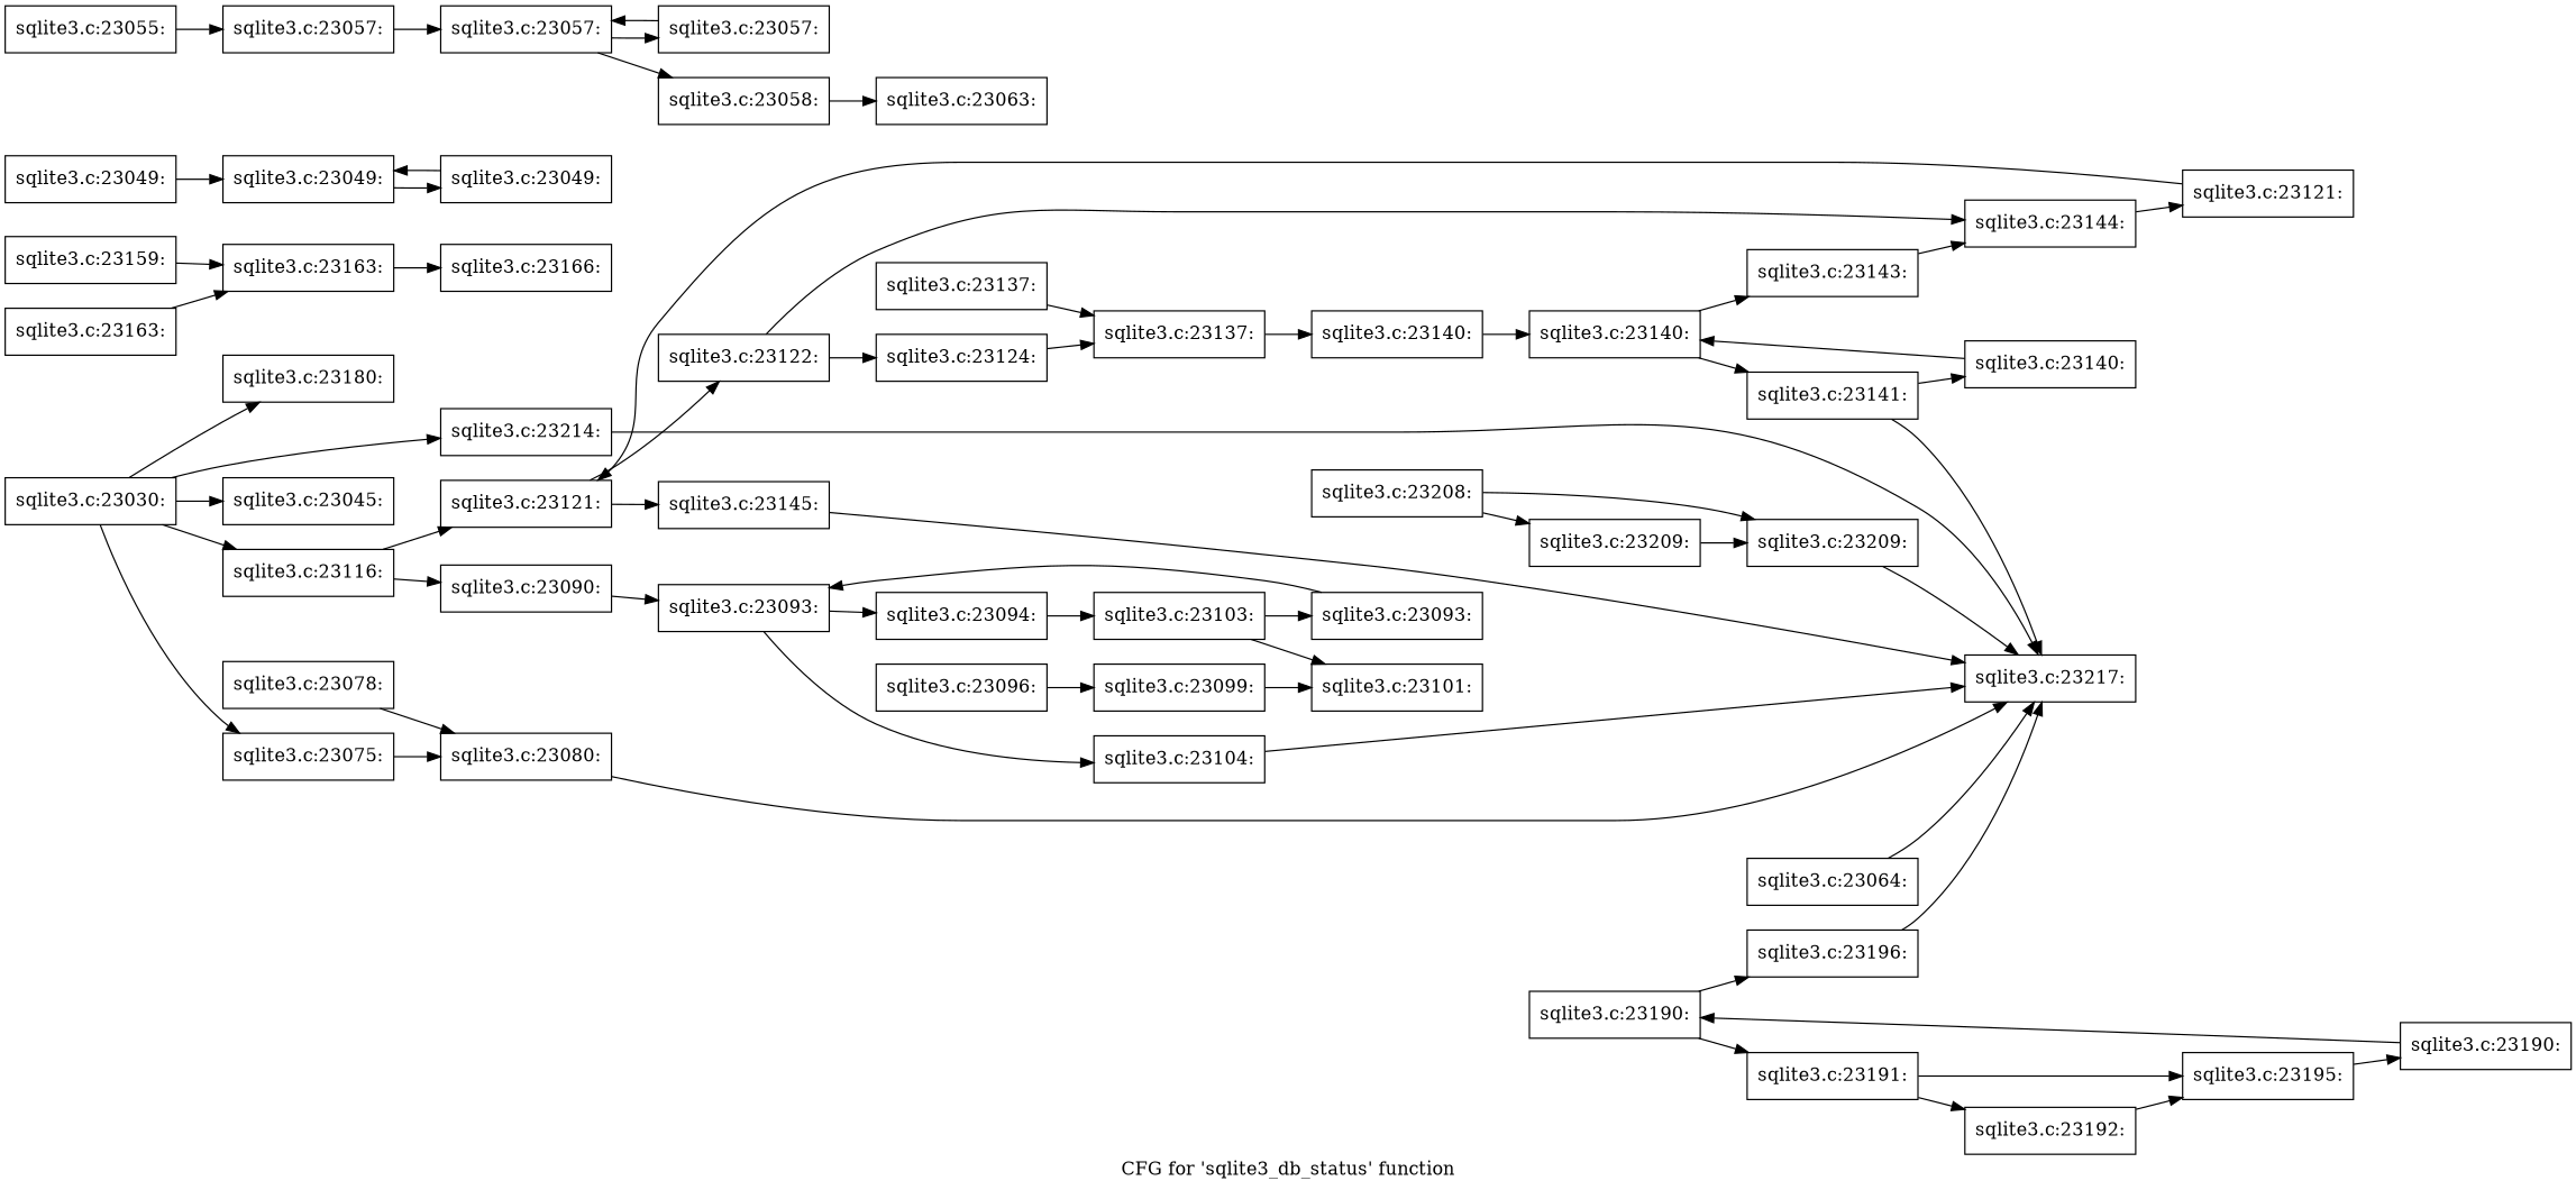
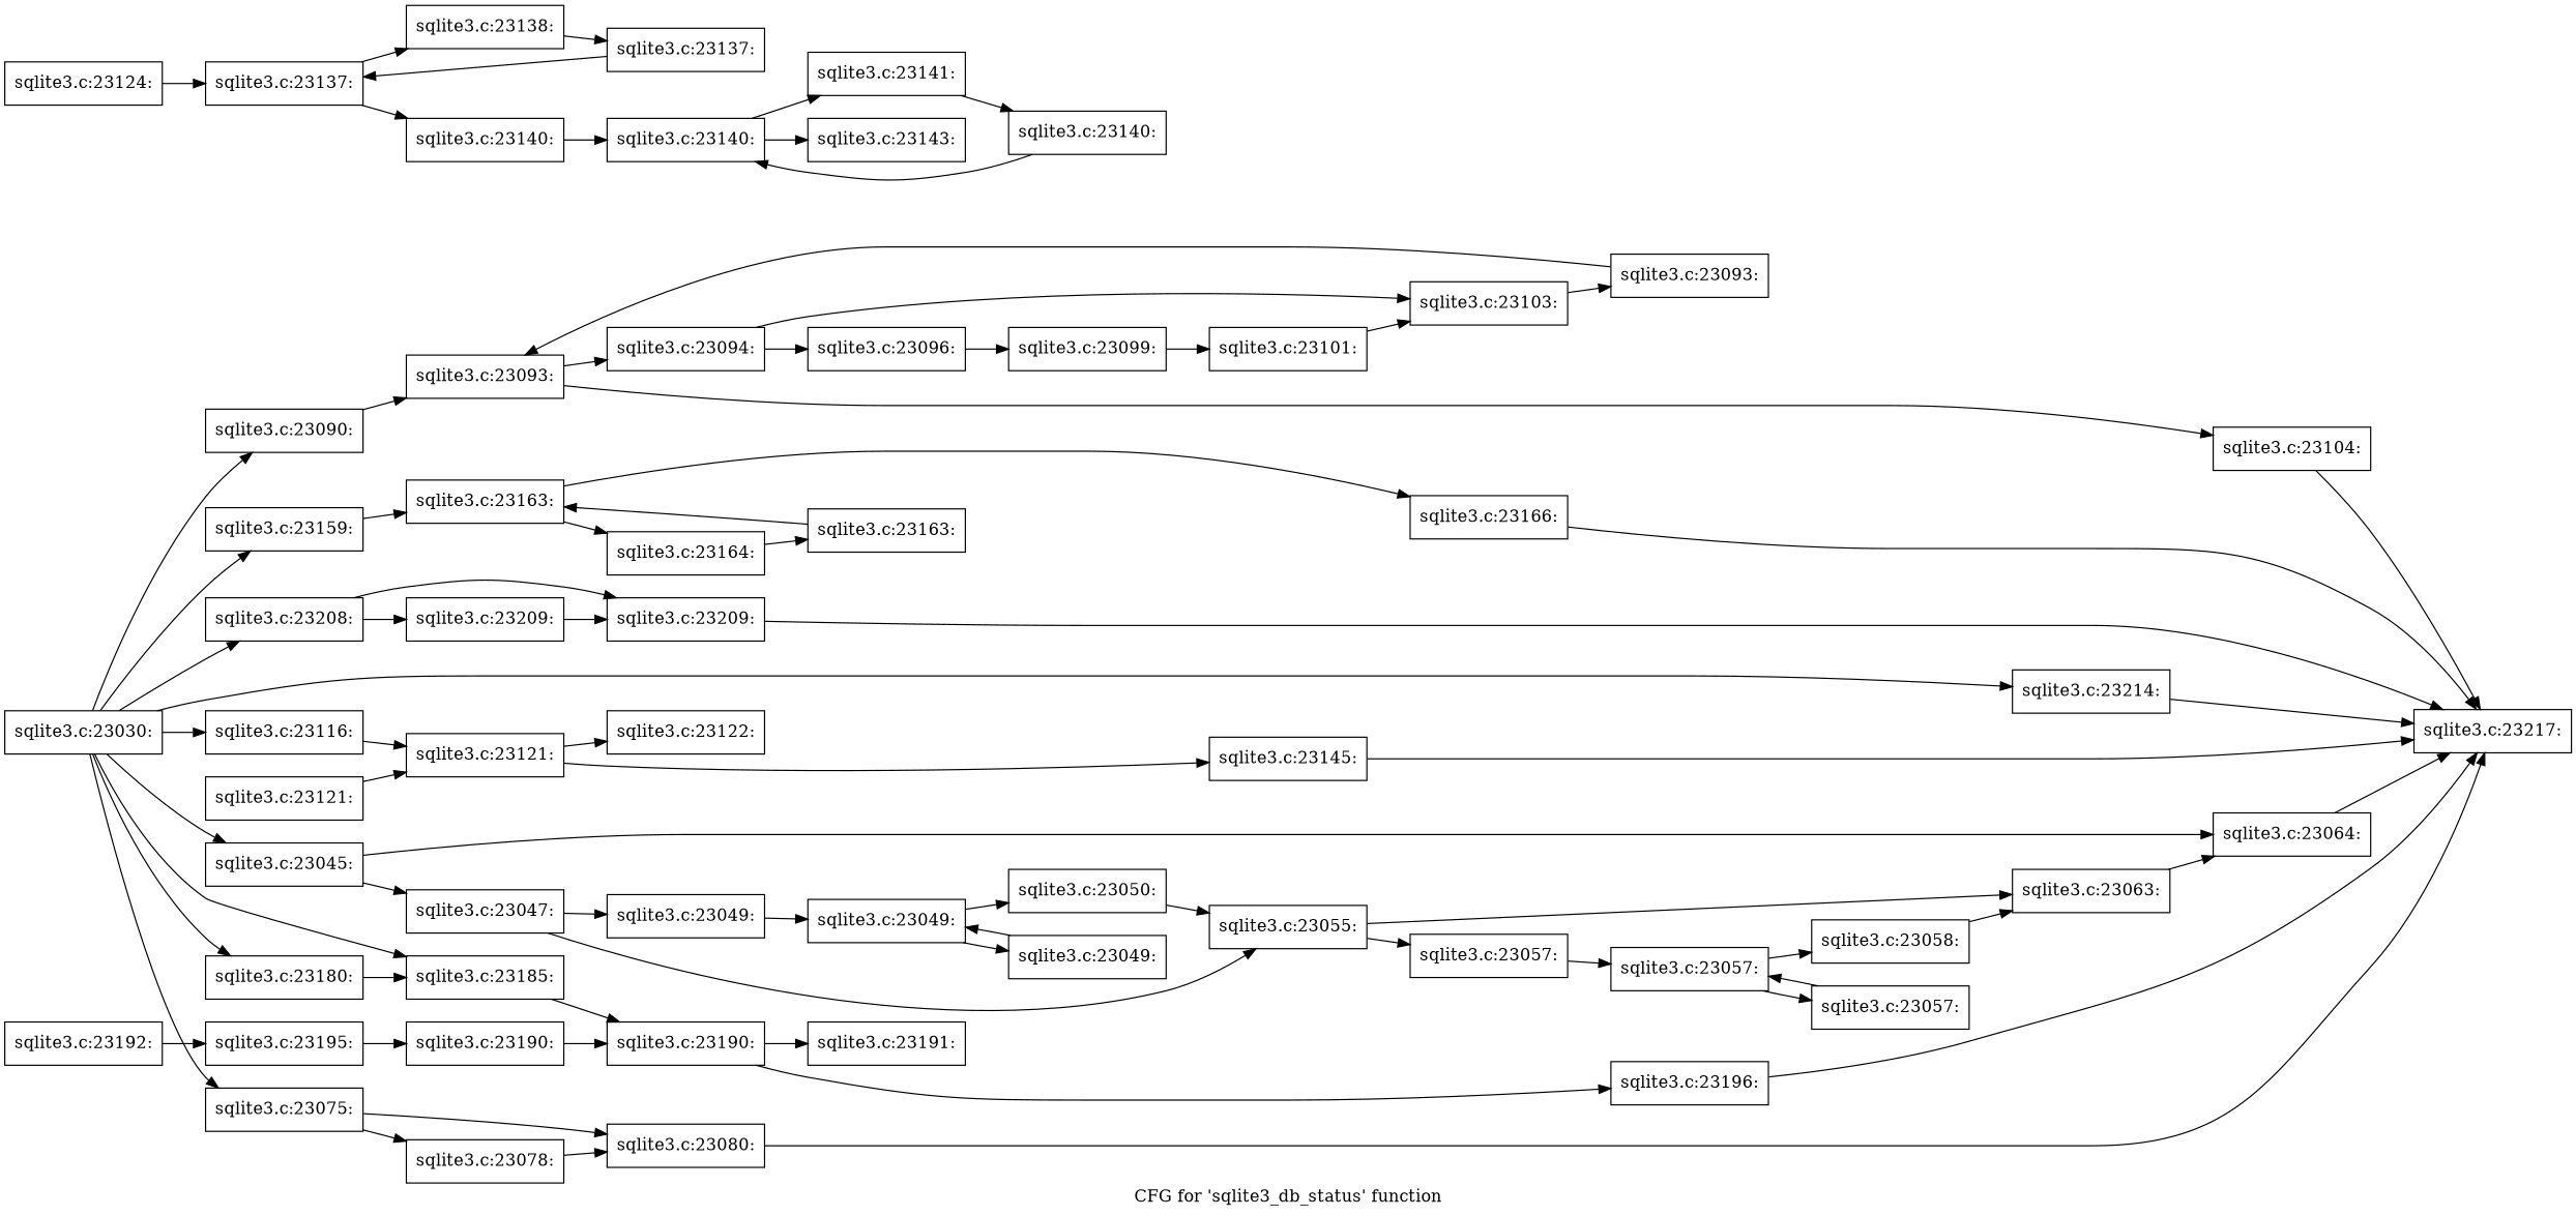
  digraph {
    label="CFG for 'sqlite3_db_status' function"
    rankdir=LR
    node [shape=record]
    n1 [label="{sqlite3.c:23030:}"]
    n2 [label="{sqlite3.c:23214:}"]
    n3 [label="{sqlite3.c:23045:}"]
    n4 [label="{sqlite3.c:23075:}"]
    n5 [label="{sqlite3.c:23090:}"]
    n6 [label="{sqlite3.c:23116:}"]
    n7 [label="{sqlite3.c:23159:}"]
    n8 [label="{sqlite3.c:23180:}"]
+   n9 [label="{sqlite3.c:23185:}"]
    n10 [label="{sqlite3.c:23208:}"]
    n11 [label="{sqlite3.c:23217:}"]
+   n12 [label="{sqlite3.c:23047:}"]
    n13 [label="{sqlite3.c:23064:}"]
    n14 [label="{sqlite3.c:23078:}"]
    n15 [label="{sqlite3.c:23080:}"]
    n16 [label="{sqlite3.c:23093:}"]
    n17 [label="{sqlite3.c:23121:}"]
    n18 [label="{sqlite3.c:23163:}"]
    n19 [label="{sqlite3.c:23190:}"]
    n20 [label="{sqlite3.c:23209:}"]
    n21 [label="{sqlite3.c:23209:}"]
    n22 [label="{sqlite3.c:23049:}"]
    n23 [label="{sqlite3.c:23055:}"]
    n24 [label="{sqlite3.c:23094:}"]
    n25 [label="{sqlite3.c:23104:}"]
    n26 [label="{sqlite3.c:23122:}"]
    n27 [label="{sqlite3.c:23145:}"]
+   n28 [label="{sqlite3.c:23164:}"]
    n29 [label="{sqlite3.c:23166:}"]
    n30 [label="{sqlite3.c:23191:}"]
    n31 [label="{sqlite3.c:23196:}"]
    n32 [label="{sqlite3.c:23049:}"]
    n33 [label="{sqlite3.c:23057:}"]
    n34 [label="{sqlite3.c:23063:}"]
    n35 [label="{sqlite3.c:23049:}"]
+   n36 [label="{sqlite3.c:23050:}"]
    n37 [label="{sqlite3.c:23057:}"]
    n38 [label="{sqlite3.c:23057:}"]
    n39 [label="{sqlite3.c:23058:}"]
    n40 [label="{sqlite3.c:23096:}"]
    n41 [label="{sqlite3.c:23103:}"]
    n42 [label="{sqlite3.c:23099:}"]
    n43 [label="{sqlite3.c:23093:}"]
    n44 [label="{sqlite3.c:23101:}"]
    n45 [label="{sqlite3.c:23124:}"]
-   n46 [label="{sqlite3.c:23144:}"]
    n47 [label="{sqlite3.c:23137:}"]
    n48 [label="{sqlite3.c:23121:}"]
+   n49 [label="{sqlite3.c:23138:}"]
    n50 [label="{sqlite3.c:23140:}"]
    n51 [label="{sqlite3.c:23137:}"]
    n52 [label="{sqlite3.c:23140:}"]
    n53 [label="{sqlite3.c:23141:}"]
    n54 [label="{sqlite3.c:23143:}"]
    n55 [label="{sqlite3.c:23140:}"]
    n56 [label="{sqlite3.c:23163:}"]
    n57 [label="{sqlite3.c:23192:}"]
    n58 [label="{sqlite3.c:23195:}"]
    n59 [label="{sqlite3.c:23190:}"]
    n1 -> n2
    n1 -> n3
    n1 -> n4
-   n6 -> n5
+   n1 -> n5
    n1 -> n6
+   n1 -> n7
    n1 -> n8
+   n1 -> n9
+   n1 -> n10
    n2 -> n11
+   n3 -> n12
+   n3 -> n13
+   n4 -> n14
    n4 -> n15
    n5 -> n16
    n6 -> n17
    n7 -> n18
+   n8 -> n9
+   n9 -> n19
    n10 -> n20
    n10 -> n21
+   n12 -> n22
+   n12 -> n23
    n13 -> n11
    n14 -> n15
    n15 -> n11
    n16 -> n24
    n16 -> n25
    n17 -> n26
    n17 -> n27
+   n18 -> n28
    n18 -> n29
    n19 -> n30
    n19 -> n31
    n20 -> n11
    n21 -> n20
    n22 -> n32
    n23 -> n33
+   n23 -> n34
+   n24 -> n40
    n24 -> n41
    n25 -> n11
-   n26 -> n45
-   n26 -> n46
    n27 -> n11
-   n53 -> n11
-   n30 -> n57
-   n30 -> n58
+   n28 -> n56
+   n29 -> n11
    n31 -> n11
    n32 -> n35
+   n32 -> n36
    n33 -> n37
+   n34 -> n13
    n35 -> n32
+   n36 -> n23
    n37 -> n38
    n37 -> n39
    n38 -> n37
    n39 -> n34
    n40 -> n42
    n41 -> n43
    n42 -> n44
    n43 -> n16
-   n41 -> n44
+   n44 -> n41
    n45 -> n47
-   n46 -> n48
+   n47 -> n49
    n47 -> n50
    n48 -> n17
+   n49 -> n51
    n50 -> n52
    n51 -> n47
    n52 -> n53
    n52 -> n54
    n53 -> n55
-   n54 -> n46
    n55 -> n52
    n56 -> n18
    n57 -> n58
    n58 -> n59
    n59 -> n19
  }
